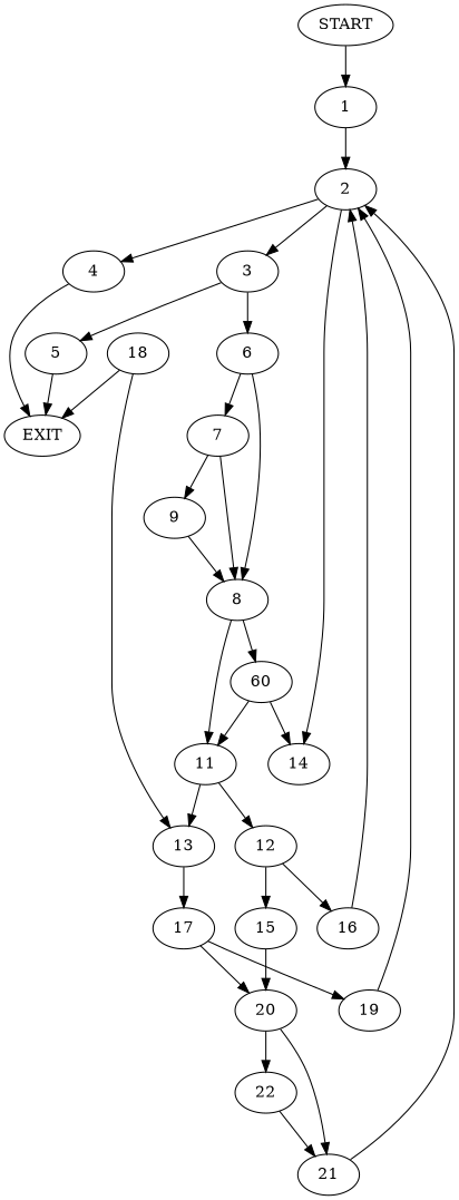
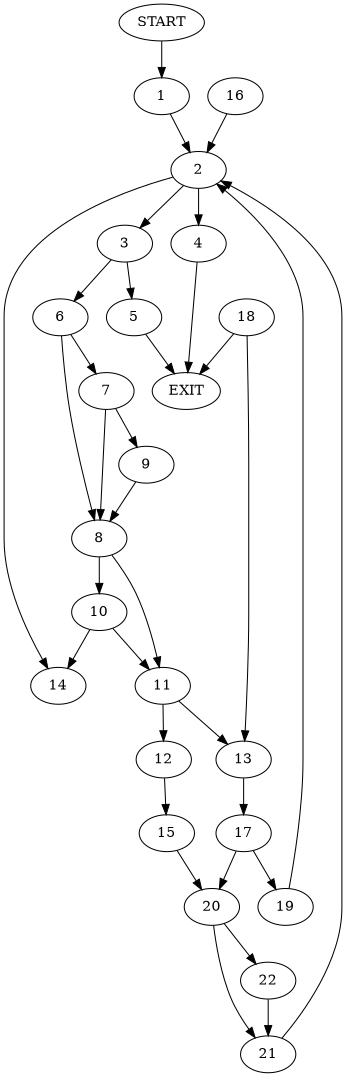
  digraph {
    n1 [label=START]
    1
    2
    n4 [label=EXIT]
    3
    4
    14
    5
    6
    7
    8
    9
-   10 [label=60]
+   10
    11
    12
    13
    15
    16
    17
    20
    19
    18
    21
    22
    n1 -> 1
    1 -> 2
    2 -> 3
    2 -> 4
    2 -> 14
    3 -> 5
    3 -> 6
    4 -> n4
    5 -> n4
    6 -> 7
    6 -> 8
    7 -> 8
    7 -> 9
    8 -> 10
    8 -> 11
    9 -> 8
    10 -> 14
    10 -> 11
    11 -> 12
    11 -> 13
    12 -> 15
-   12 -> 16
    13 -> 17
    15 -> 20
    16 -> 2
    17 -> 20
    17 -> 19
    20 -> 21
    20 -> 22
    19 -> 2
    18 -> n4
    18 -> 13
    21 -> 2
    22 -> 21
  }
